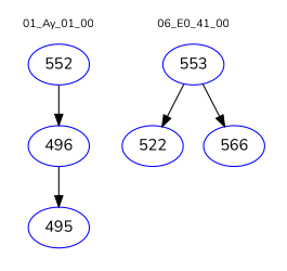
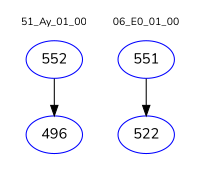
  digraph {
    fontname=Nunito
    node [color=blue fontname=Nunito]
    edge [color=black fontname=Nunito]
    n1 [label=496]
-   n2 [label=495]
    n3 [label=552]
-   n4 [label=553]
+   n4 [label=551]
    n5 [label=522]
-   n6 [label=566]
    subgraph cluster_1 {
      color=white
      fontsize=10
-     label="01_Ay_01_00"
+     label="51_Ay_01_00"
      n1
-     n2
      n3
    }
    subgraph cluster_2 {
      color=white
      fontsize=10
-     label="06_E0_41_00"
+     label="06_E0_01_00"
      n4
      n5
-     n6
    }
-   n1 -> n2
    n3 -> n1
    n4 -> n5
-   n4 -> n6
  }
